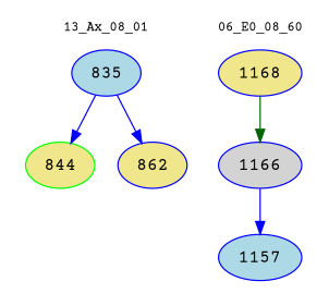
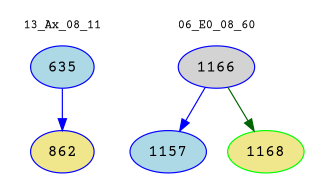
  digraph {
    fontname="Courier Prime"
    node [color=blue fillcolor=khaki fontname="Courier Prime" style=filled]
    edge [color=blue fontname="Courier Prime"]
-   n1 [fillcolor=lightblue label=835]
-   n2 [color=green label=844]
+   n1 [fillcolor=lightblue label=635]
    n3 [label=862]
    n4 [fillcolor=lightgrey label=1166]
    n5 [fillcolor=lightblue label=1157]
-   n6 [label=1168]
+   n6 [color=green label=1168]
    subgraph cluster_1 {
      color=white
      fontsize=10
-     label="13_Ax_08_01"
+     label="13_Ax_08_11"
      n1
-     n2
      n3
    }
    subgraph cluster_2 {
      color=white
      fontsize=10
      label="06_E0_08_60"
      n4
      n5
      n6
    }
-   n1 -> n2
    n1 -> n3
    n4 -> n5
-   n6 -> n4 [color=darkgreen]
+   n4 -> n6 [color=darkgreen]
  }
